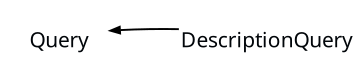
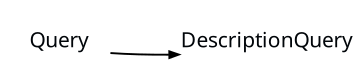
  digraph {
    rankdir=LR
    fontname="Noto Sans"
    node [fontcolor="#010509FF" fontname="Noto Sans" fontsize=11 margin=0.01 shape=none]
    n1 [label=Query]
    n2 [label=DescriptionQuery]
-   n2 -> n1 [arrowsize=0.5 color=black fontname="Noto Sans"]
+   n1 -> n2 [arrowsize=0.5 color=black fontname="Noto Sans"]
  }
